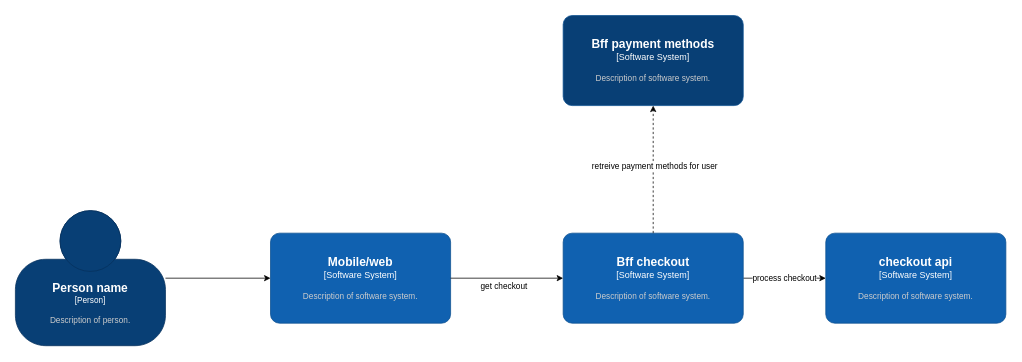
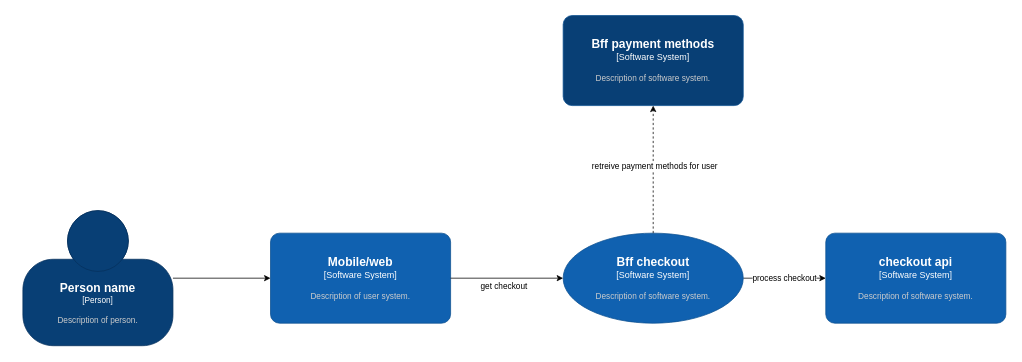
  <mxCell id="0" />
  <mxCell id="1" parent="0" />
- <mxCell id="2" value="&lt;font style=&quot;font-size: 16px&quot;&gt;&lt;b&gt;Person name&lt;/b&gt;&lt;/font&gt;&lt;div&gt;[Person]&lt;/div&gt;&lt;br&gt;&lt;div&gt;&lt;font style=&quot;font-size: 11px&quot;&gt;&lt;font color=&quot;#cccccc&quot;&gt;Description of person.&lt;/font&gt;&lt;/div&gt;" style="html=1;fontSize=11;dashed=0;whiteSpace=wrap;fillColor=#083F75;strokeColor=#06315C;fontColor=#ffffff;shape=mxgraph.c4.person2;align=center;metaEdit=1;points=[[0.5,0,0],[1,0.5,0],[1,0.75,0],[0.75,1,0],[0.5,1,0],[0.25,1,0],[0,0.75,0],[0,0.5,0]];resizable=0;" vertex="1" parent="1"><mxGeometry x="20" y="280" width="200" height="180" as="geometry" /></mxCell>
- <mxCell id="3" value="&lt;font style=&quot;font-size: 16px&quot;&gt;&lt;b&gt;Mobile/web&lt;/b&gt;&lt;/font&gt;&lt;div&gt;[Software System]&lt;/div&gt;&lt;br&gt;&lt;div&gt;&lt;font style=&quot;font-size: 11px&quot;&gt;&lt;font color=&quot;#cccccc&quot;&gt;Description of software system.&lt;/font&gt;&lt;/div&gt;" style="rounded=1;whiteSpace=wrap;html=1;labelBackgroundColor=none;fillColor=#1061B0;fontColor=#ffffff;align=center;arcSize=10;strokeColor=#0D5091;metaEdit=1;resizable=0;points=[[0.25,0,0],[0.5,0,0],[0.75,0,0],[1,0.25,0],[1,0.5,0],[1,0.75,0],[0.75,1,0],[0.5,1,0],[0.25,1,0],[0,0.75,0],[0,0.5,0],[0,0.25,0]];" vertex="1" parent="1"><mxGeometry x="360" y="310" width="240" height="120" as="geometry" /></mxCell>
+ <mxCell id="2" value="&lt;font style=&quot;font-size: 16px&quot;&gt;&lt;b&gt;Person name&lt;/b&gt;&lt;/font&gt;&lt;div&gt;[Person]&lt;/div&gt;&lt;br&gt;&lt;div&gt;&lt;font style=&quot;font-size: 11px&quot;&gt;&lt;font color=&quot;#cccccc&quot;&gt;Description of person.&lt;/font&gt;&lt;/div&gt;" style="html=1;fontSize=11;dashed=0;whiteSpace=wrap;fillColor=#083F75;strokeColor=#06315C;fontColor=#ffffff;shape=mxgraph.c4.person2;align=center;metaEdit=1;points=[[0.5,0,0],[1,0.5,0],[1,0.75,0],[0.75,1,0],[0.5,1,0],[0.25,1,0],[0,0.75,0],[0,0.5,0]];resizable=0;" vertex="1" parent="1"><mxGeometry x="30" y="280" width="200" height="180" as="geometry" /></mxCell>
+ <mxCell id="3" value="&lt;font style=&quot;font-size: 16px&quot;&gt;&lt;b&gt;Mobile/web&lt;/b&gt;&lt;/font&gt;&lt;div&gt;[Software System]&lt;/div&gt;&lt;br&gt;&lt;div&gt;&lt;font style=&quot;font-size: 11px&quot;&gt;&lt;font color=&quot;#cccccc&quot;&gt;Description of user system.&lt;/font&gt;&lt;/div&gt;" style="rounded=1;whiteSpace=wrap;html=1;labelBackgroundColor=none;fillColor=#1061B0;fontColor=#ffffff;align=center;arcSize=10;strokeColor=#0D5091;metaEdit=1;resizable=0;points=[[0.25,0,0],[0.5,0,0],[0.75,0,0],[1,0.25,0],[1,0.5,0],[1,0.75,0],[0.75,1,0],[0.5,1,0],[0.25,1,0],[0,0.75,0],[0,0.5,0],[0,0.25,0]];" vertex="1" parent="1"><mxGeometry x="360" y="310" width="240" height="120" as="geometry" /></mxCell>
  <mxCell id="4" style="edgeStyle=orthogonalEdgeStyle;rounded=0;orthogonalLoop=1;jettySize=auto;html=1;entryX=0;entryY=0.5;entryDx=0;entryDy=0;entryPerimeter=0;" edge="1" parent="1" source="2" target="3"><mxGeometry relative="1" as="geometry" /></mxCell>
  <mxCell id="5" style="edgeStyle=orthogonalEdgeStyle;rounded=0;orthogonalLoop=1;jettySize=auto;html=1;" edge="1" parent="1" source="7" target="13"><mxGeometry relative="1" as="geometry" /></mxCell>
  <mxCell id="6" value="process checkout" style="edgeLabel;html=1;align=center;verticalAlign=middle;resizable=0;points=[];" vertex="1" connectable="0" parent="5"><mxGeometry x="-0.012" y="1" relative="1" as="geometry"><mxPoint as="offset" /></mxGeometry></mxCell>
- <mxCell id="7" value="&lt;font style=&quot;font-size: 16px&quot;&gt;&lt;b&gt;Bff checkout&lt;/b&gt;&lt;/font&gt;&lt;div&gt;[Software System]&lt;/div&gt;&lt;br&gt;&lt;div&gt;&lt;font style=&quot;font-size: 11px&quot;&gt;&lt;font color=&quot;#cccccc&quot;&gt;Description of software system.&lt;/font&gt;&lt;/div&gt;" style="rounded=1;whiteSpace=wrap;html=1;labelBackgroundColor=none;fillColor=#1061B0;fontColor=#ffffff;align=center;arcSize=10;strokeColor=#0D5091;metaEdit=1;resizable=0;points=[[0.25,0,0],[0.5,0,0],[0.75,0,0],[1,0.25,0],[1,0.5,0],[1,0.75,0],[0.75,1,0],[0.5,1,0],[0.25,1,0],[0,0.75,0],[0,0.5,0],[0,0.25,0]];" vertex="1" parent="1"><mxGeometry x="750" y="310" width="240" height="120" as="geometry" /></mxCell>
+ <mxCell id="7" value="&lt;font style=&quot;font-size: 16px&quot;&gt;&lt;b&gt;Bff checkout&lt;/b&gt;&lt;/font&gt;&lt;div&gt;[Software System]&lt;/div&gt;&lt;br&gt;&lt;div&gt;&lt;font style=&quot;font-size: 11px&quot;&gt;&lt;font color=&quot;#cccccc&quot;&gt;Description of software system.&lt;/font&gt;&lt;/div&gt;" style="ellipse;whiteSpace=wrap;html=1;labelBackgroundColor=none;fillColor=#1061B0;fontColor=#ffffff;align=center;arcSize=10;strokeColor=#0D5091;metaEdit=1;resizable=0;points=[[0.25,0,0],[0.5,0,0],[0.75,0,0],[1,0.25,0],[1,0.5,0],[1,0.75,0],[0.75,1,0],[0.5,1,0],[0.25,1,0],[0,0.75,0],[0,0.5,0],[0,0.25,0]];" vertex="1" parent="1"><mxGeometry x="750" y="310" width="240" height="120" as="geometry" /></mxCell>
  <mxCell id="8" style="edgeStyle=orthogonalEdgeStyle;rounded=0;orthogonalLoop=1;jettySize=auto;html=1;entryX=0;entryY=0.5;entryDx=0;entryDy=0;entryPerimeter=0;" edge="1" parent="1" source="3" target="7"><mxGeometry relative="1" as="geometry" /></mxCell>
  <mxCell id="9" value="get checkout" style="edgeLabel;html=1;align=center;verticalAlign=middle;resizable=0;points=[];" vertex="1" connectable="0" parent="8"><mxGeometry x="-0.267" y="-5" relative="1" as="geometry"><mxPoint x="15" y="5" as="offset" /></mxGeometry></mxCell>
  <mxCell id="10" value="&lt;font style=&quot;font-size: 16px&quot;&gt;&lt;b&gt;Bff payment methods&lt;/b&gt;&lt;/font&gt;&lt;div&gt;[Software System]&lt;/div&gt;&lt;br&gt;&lt;div&gt;&lt;font style=&quot;font-size: 11px&quot;&gt;&lt;font color=&quot;#cccccc&quot;&gt;Description of software system.&lt;/font&gt;&lt;/div&gt;" style="rounded=1;whiteSpace=wrap;html=1;labelBackgroundColor=none;fillColor=#083f75;fontColor=#ffffff;align=center;arcSize=10;strokeColor=#0D5091;metaEdit=1;resizable=0;points=[[0.25,0,0],[0.5,0,0],[0.75,0,0],[1,0.25,0],[1,0.5,0],[1,0.75,0],[0.75,1,0],[0.5,1,0],[0.25,1,0],[0,0.75,0],[0,0.5,0],[0,0.25,0]];" vertex="1" parent="1"><mxGeometry x="750" y="20" width="240" height="120" as="geometry" /></mxCell>
  <mxCell id="11" style="edgeStyle=orthogonalEdgeStyle;rounded=0;orthogonalLoop=1;jettySize=auto;html=1;entryX=0.5;entryY=1;entryDx=0;entryDy=0;entryPerimeter=0;dashed=1;" edge="1" parent="1" source="7" target="10"><mxGeometry relative="1" as="geometry" /></mxCell>
  <mxCell id="12" value="retreive payment methods for user" style="edgeLabel;html=1;align=center;verticalAlign=middle;resizable=0;points=[];" vertex="1" connectable="0" parent="11"><mxGeometry x="0.059" y="-1" relative="1" as="geometry"><mxPoint as="offset" /></mxGeometry></mxCell>
  <mxCell id="13" value="&lt;font style=&quot;font-size: 16px&quot;&gt;&lt;b&gt;checkout api&lt;/b&gt;&lt;/font&gt;&lt;div&gt;[Software System]&lt;/div&gt;&lt;br&gt;&lt;div&gt;&lt;font style=&quot;font-size: 11px&quot;&gt;&lt;font color=&quot;#cccccc&quot;&gt;Description of software system.&lt;/font&gt;&lt;/div&gt;" style="rounded=1;whiteSpace=wrap;html=1;labelBackgroundColor=none;fillColor=#1061B0;fontColor=#ffffff;align=center;arcSize=10;strokeColor=#0D5091;metaEdit=1;resizable=0;points=[[0.25,0,0],[0.5,0,0],[0.75,0,0],[1,0.25,0],[1,0.5,0],[1,0.75,0],[0.75,1,0],[0.5,1,0],[0.25,1,0],[0,0.75,0],[0,0.5,0],[0,0.25,0]];" vertex="1" parent="1"><mxGeometry x="1100" y="310" width="240" height="120" as="geometry" /></mxCell>
